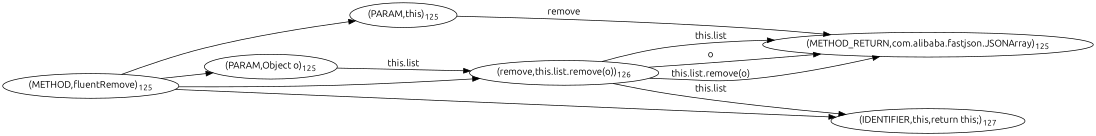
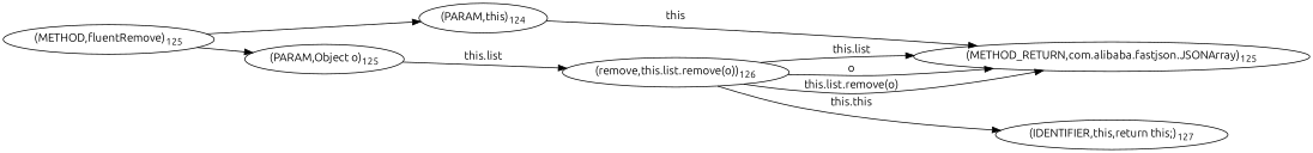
  digraph {
    fontname=Ubuntu
    rankdir=LR
    node [fontname=Ubuntu]
    edge [fontname=Ubuntu]
    n1 [label=<(METHOD,fluentRemove)<SUB>125</SUB>>]
-   n2 [label=<(PARAM,this)<SUB>125</SUB>>]
+   n2 [label=<(PARAM,this)<SUB>124</SUB>>]
    n3 [label=<(PARAM,Object o)<SUB>125</SUB>>]
    n4 [label=<(remove,this.list.remove(o))<SUB>126</SUB>>]
    n5 [label=<(IDENTIFIER,this,return this;)<SUB>127</SUB>>]
    n6 [label=<(METHOD_RETURN,com.alibaba.fastjson.JSONArray)<SUB>125</SUB>>]
    n1 -> n2
    n1 -> n3
-   n1 -> n4
-   n1 -> n5
-   n2 -> n6 [label=remove]
+   n2 -> n6 [label=this]
    n3 -> n4 [label="this.list"]
-   n4 -> n5 [label="this.list"]
+   n4 -> n5 [label="this.this"]
    n4 -> n6 [label="this.list"]
    n4 -> n6 [label=o]
    n4 -> n6 [label="this.list.remove(o)"]
  }
